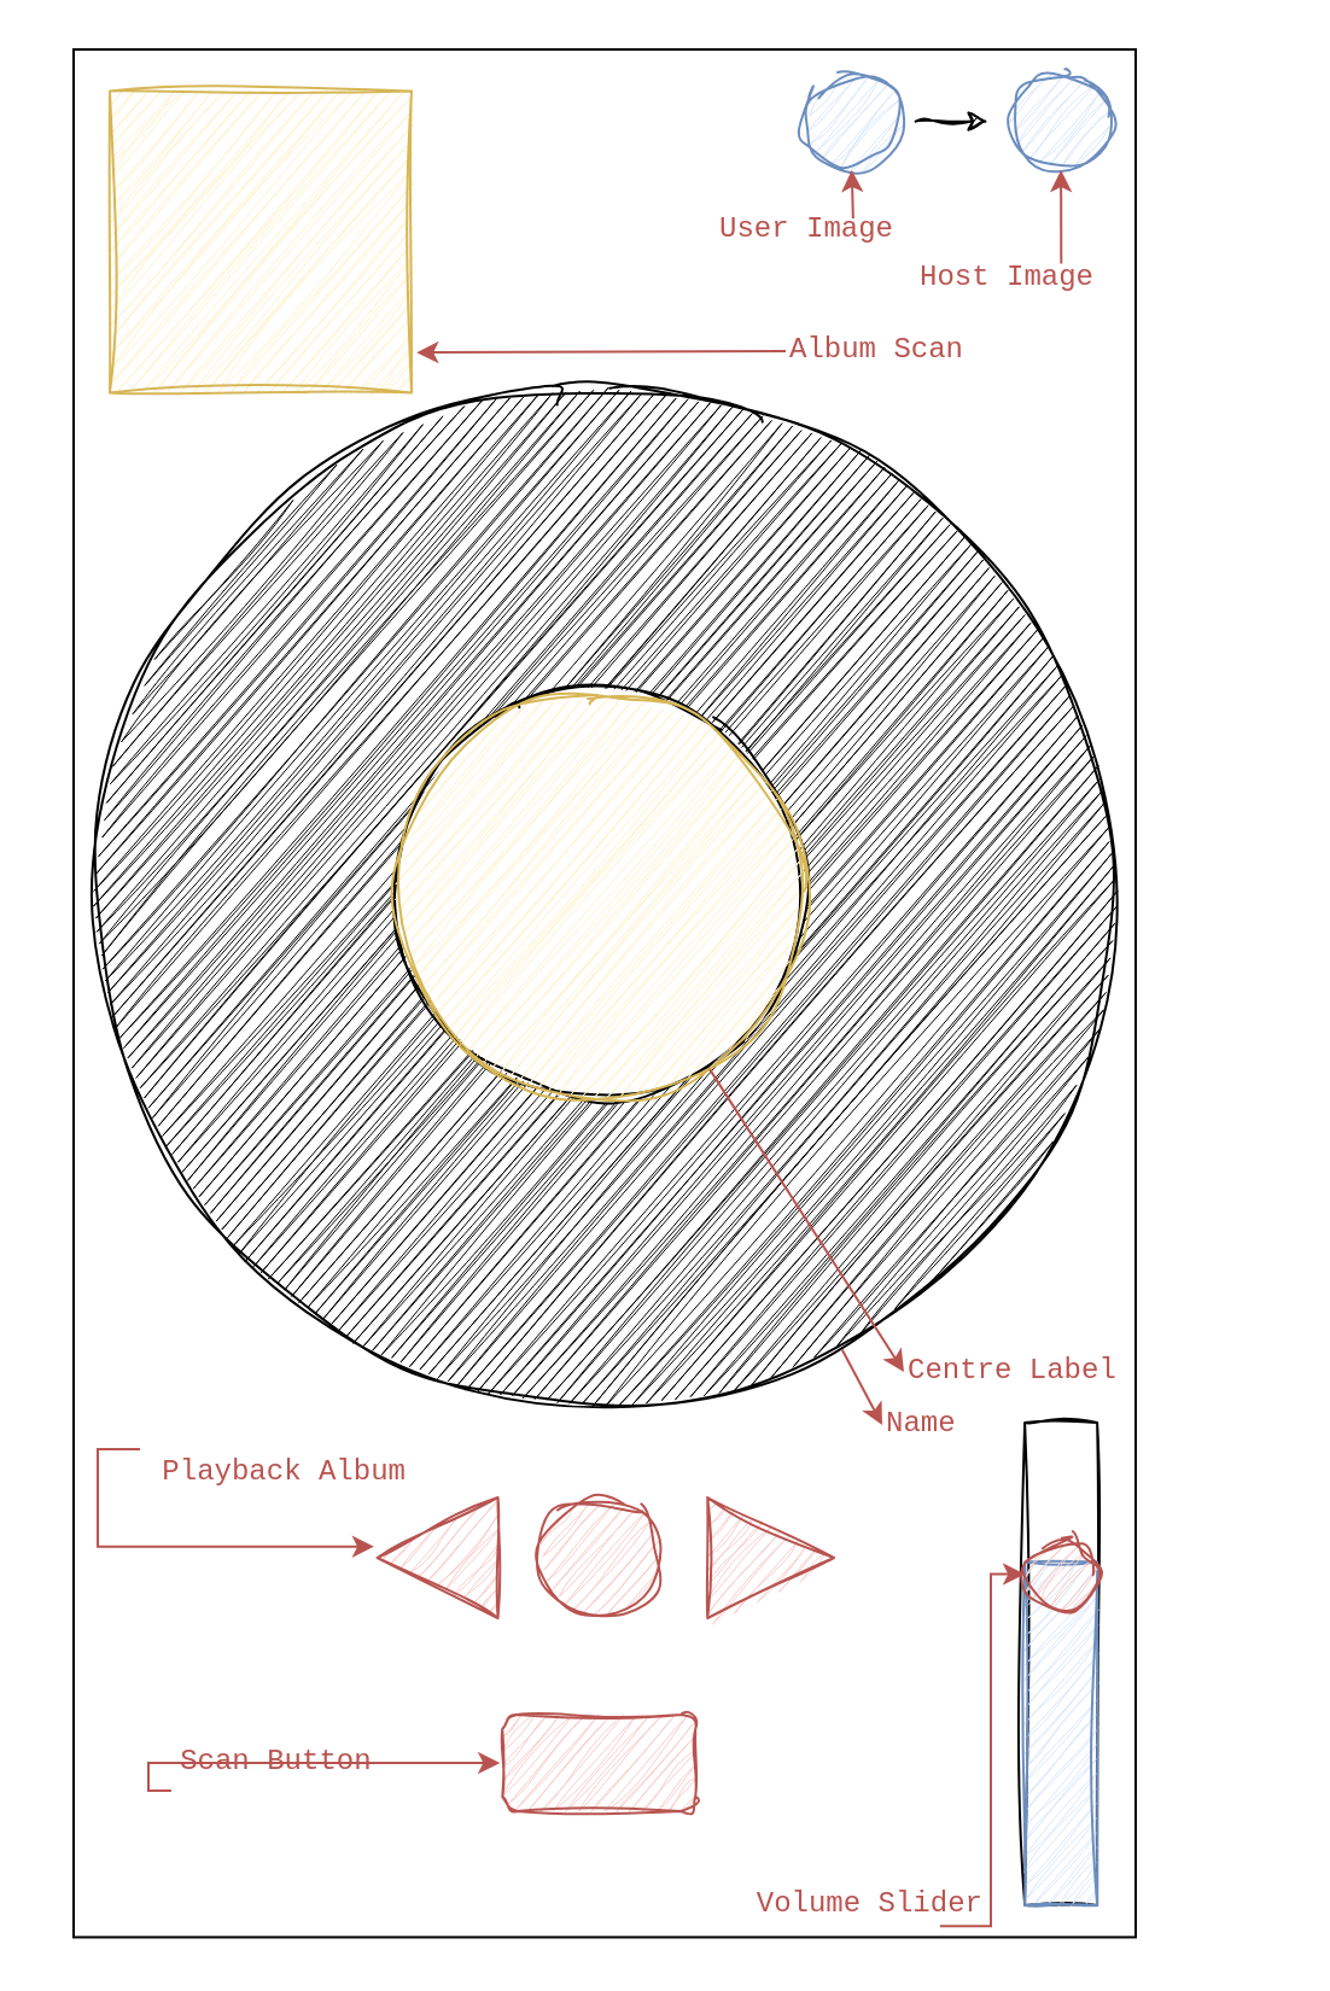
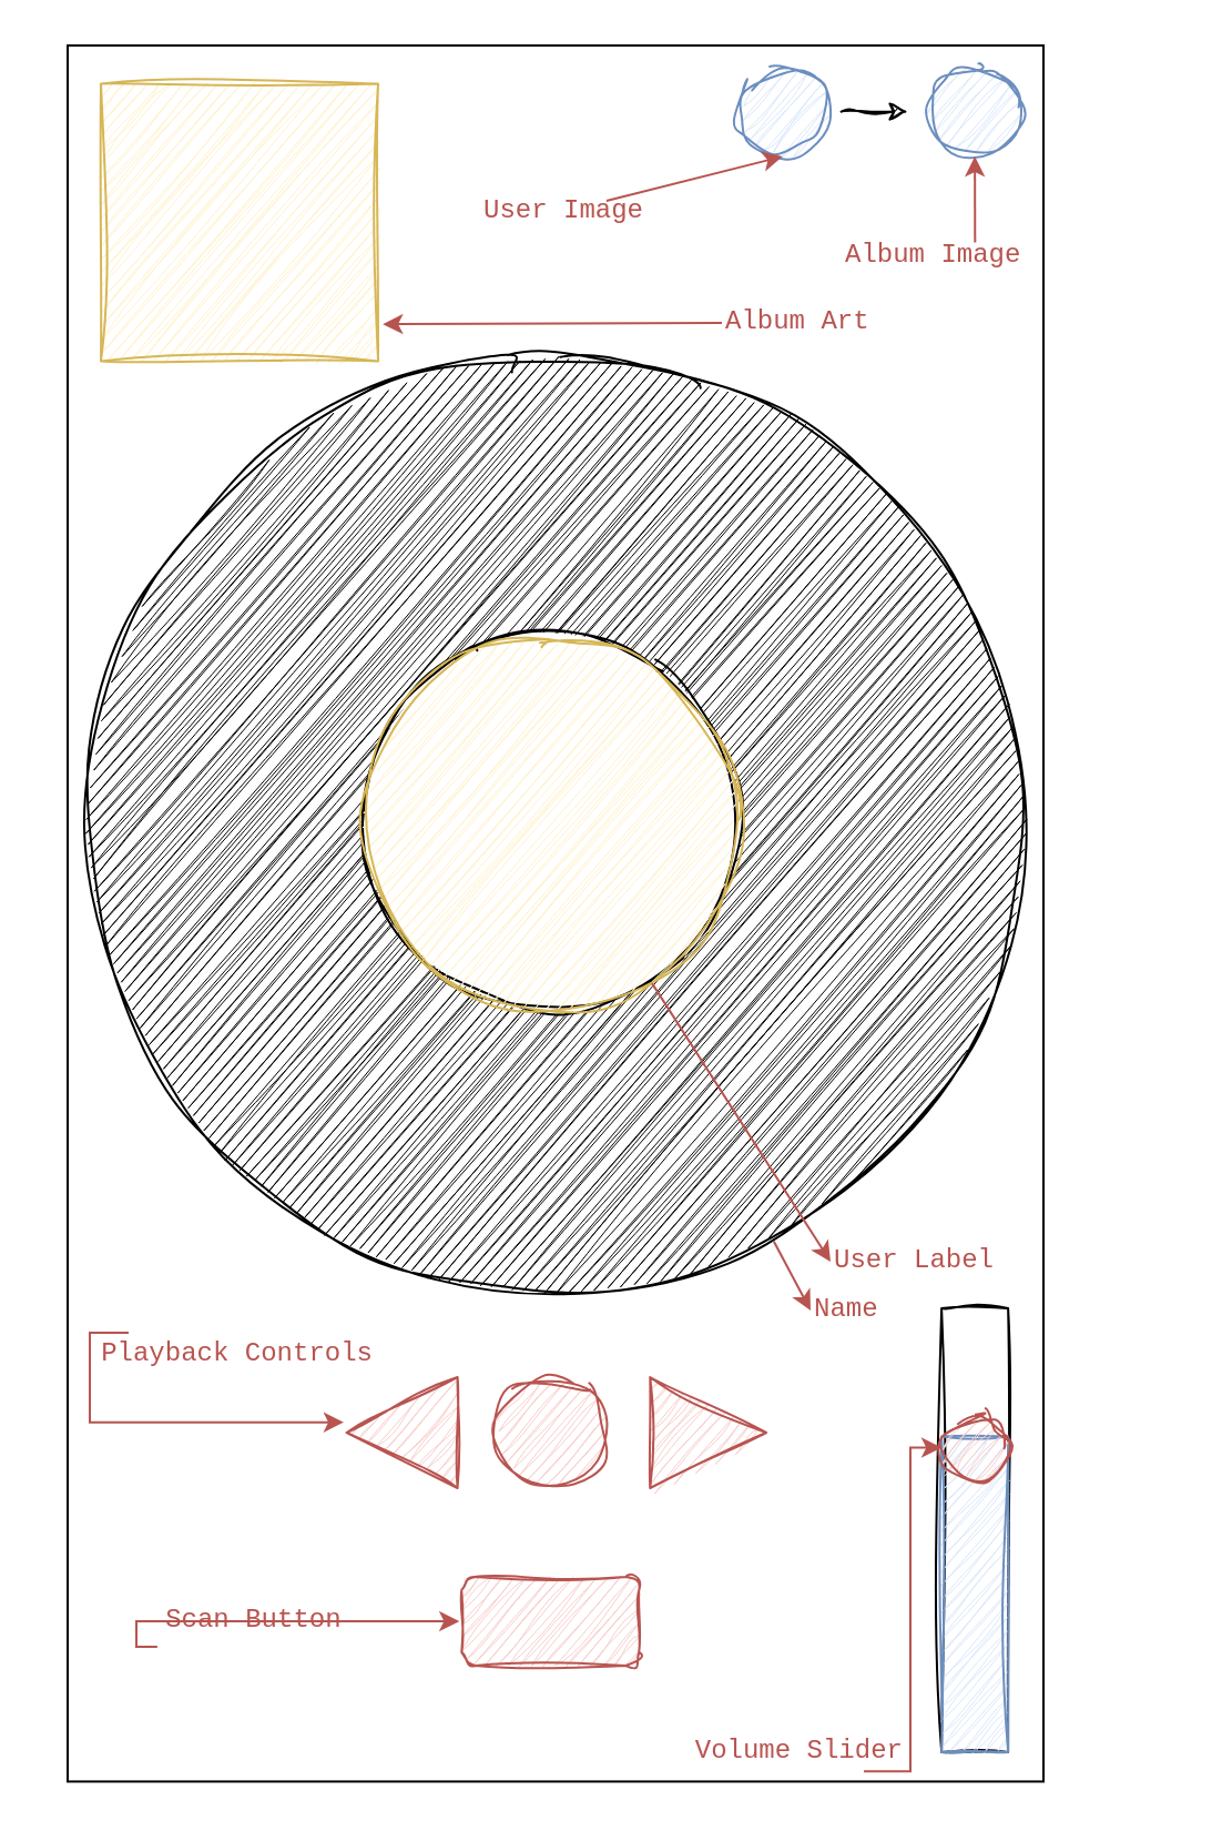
  <mxCell id="0" />
  <mxCell id="1" parent="0" />
  <mxCell id="2" value="" style="rounded=0;whiteSpace=wrap;html=1;aspect=fixed;" vertex="1" parent="1"><mxGeometry x="30" y="20" width="440" height="782.22" as="geometry" /></mxCell>
  <mxCell id="3" value="" style="ellipse;whiteSpace=wrap;html=1;aspect=fixed;sketch=1;curveFitting=1;jiggle=2;fillColor=#dae8fc;strokeColor=#6c8ebf;" vertex="1" parent="1"><mxGeometry x="419.06" y="30" width="40" height="40" as="geometry" /></mxCell>
  <mxCell id="4" value="" style="ellipse;whiteSpace=wrap;html=1;aspect=fixed;sketch=1;curveFitting=1;jiggle=2;fillColor=#060606;" vertex="1" parent="1"><mxGeometry x="39" y="160" width="422.81" height="422.81" as="geometry" /></mxCell>
  <mxCell id="5" value="" style="ellipse;whiteSpace=wrap;html=1;aspect=fixed;sketch=1;curveFitting=1;jiggle=2;" vertex="1" parent="1"><mxGeometry x="163.16" y="284.78" width="169.22" height="169.22" as="geometry" /></mxCell>
  <mxCell id="6" value="" style="ellipse;whiteSpace=wrap;html=1;aspect=fixed;sketch=1;curveFitting=1;jiggle=2;fillColor=#fff2cc;strokeColor=#d6b656;" vertex="1" parent="1"><mxGeometry x="163.16" y="286.79" width="169.22" height="169.22" as="geometry" /></mxCell>
  <mxCell id="7" value="" style="rounded=0;whiteSpace=wrap;html=1;sketch=1;curveFitting=1;jiggle=2;glass=0;shadow=0;" vertex="1" parent="1"><mxGeometry x="424.06" y="589" width="30" height="200" as="geometry" /></mxCell>
  <mxCell id="8" value="" style="rounded=0;whiteSpace=wrap;html=1;sketch=1;curveFitting=1;jiggle=2;glass=0;shadow=0;fillColor=#dae8fc;strokeColor=#6c8ebf;" vertex="1" parent="1"><mxGeometry x="424.06" y="646.81" width="30" height="142.18" as="geometry" /></mxCell>
  <mxCell id="9" value="" style="ellipse;whiteSpace=wrap;html=1;aspect=fixed;fillColor=#f8cecc;strokeColor=#b85450;sketch=1;curveFitting=1;jiggle=2;" vertex="1" parent="1"><mxGeometry x="424.06" y="636.81" width="30" height="30" as="geometry" /></mxCell>
  <mxCell id="10" value="" style="ellipse;whiteSpace=wrap;html=1;aspect=fixed;fillColor=#f8cecc;strokeColor=#b85450;sketch=1;curveFitting=1;jiggle=2;" vertex="1" parent="1"><mxGeometry x="222.63" y="620" width="50" height="50" as="geometry" /></mxCell>
  <mxCell id="11" value="" style="triangle;whiteSpace=wrap;html=1;fillColor=#f8cecc;strokeColor=#b85450;sketch=1;curveFitting=1;jiggle=2;" vertex="1" parent="1"><mxGeometry x="292.63" y="620" width="52.38" height="50" as="geometry" /></mxCell>
  <mxCell id="12" value="" style="triangle;whiteSpace=wrap;html=1;fillColor=#f8cecc;strokeColor=#b85450;sketch=1;curveFitting=1;jiggle=2;rotation=-180;" vertex="1" parent="1"><mxGeometry x="155.79" y="620" width="50" height="50" as="geometry" /></mxCell>
  <mxCell id="13" value="" style="whiteSpace=wrap;html=1;aspect=fixed;sketch=1;curveFitting=1;jiggle=2;fillColor=#fff2cc;strokeColor=#d6b656;" vertex="1" parent="1"><mxGeometry x="45" y="37.19" width="125" height="125" as="geometry" /></mxCell>
  <mxCell id="14" style="edgeStyle=orthogonalEdgeStyle;rounded=0;orthogonalLoop=1;jettySize=auto;html=1;entryX=0;entryY=0.5;entryDx=0;entryDy=0;fillColor=#f8cecc;strokeColor=#b85450;" edge="1" parent="1" target="9"><mxGeometry relative="1" as="geometry"><mxPoint x="389.001" y="797.61" as="sourcePoint" /><Array as="points"><mxPoint x="410" y="798" /><mxPoint x="410" y="652" /></Array></mxGeometry></mxCell>
  <mxCell id="15" value="&lt;div align=&quot;right&quot;&gt;Volume Slider&lt;/div&gt;" style="text;html=1;align=right;verticalAlign=middle;whiteSpace=wrap;rounded=0;fontColor=#B85450;fontFamily=Courier New;" vertex="1" parent="1"><mxGeometry x="258.82" y="779" width="150" height="20" as="geometry" /></mxCell>
- <mxCell id="16" value="Playback Album" style="text;html=1;align=right;verticalAlign=middle;whiteSpace=wrap;rounded=0;fontColor=#B85450;fontFamily=Courier New;" vertex="1" parent="1"><mxGeometry x="20" y="600" width="150" height="20" as="geometry" /></mxCell>
+ <mxCell id="16" value="Playback Controls" style="text;html=1;align=right;verticalAlign=middle;whiteSpace=wrap;rounded=0;fontColor=#B85450;fontFamily=Courier New;" vertex="1" parent="1"><mxGeometry x="20" y="600" width="150" height="20" as="geometry" /></mxCell>
  <mxCell id="17" style="edgeStyle=orthogonalEdgeStyle;rounded=0;orthogonalLoop=1;jettySize=auto;html=1;exitX=0.25;exitY=0;exitDx=0;exitDy=0;entryX=1.026;entryY=0.593;entryDx=0;entryDy=0;entryPerimeter=0;fillColor=#f8cecc;strokeColor=#b85450;" edge="1" parent="1" source="16" target="12"><mxGeometry relative="1" as="geometry"><mxPoint x="852.58" y="385.08" as="targetPoint" /><Array as="points"><mxPoint x="40" y="600" /><mxPoint x="40" y="640" /></Array></mxGeometry></mxCell>
- <mxCell id="18" value="Centre Label" style="text;html=1;align=left;verticalAlign=middle;whiteSpace=wrap;rounded=0;fontColor=#B85450;fontFamily=Courier New;" vertex="1" parent="1"><mxGeometry x="374" y="558" width="150" height="20" as="geometry" /></mxCell>
+ <mxCell id="18" value="User Label" style="text;html=1;align=left;verticalAlign=middle;whiteSpace=wrap;rounded=0;fontColor=#B85450;fontFamily=Courier New;" vertex="1" parent="1"><mxGeometry x="374" y="558" width="150" height="20" as="geometry" /></mxCell>
  <mxCell id="19" value="" style="endArrow=classic;html=1;rounded=0;entryX=0;entryY=0.5;entryDx=0;entryDy=0;fillColor=#f8cecc;strokeColor=#b85450;" edge="1" parent="1" source="6" target="18"><mxGeometry width="50" height="50" relative="1" as="geometry"><mxPoint x="395" y="649.22" as="sourcePoint" /><mxPoint x="445" y="599.22" as="targetPoint" /></mxGeometry></mxCell>
  <mxCell id="20" value="Name" style="text;html=1;align=left;verticalAlign=middle;whiteSpace=wrap;rounded=0;fontColor=#B85450;fontFamily=Courier New;" vertex="1" parent="1"><mxGeometry x="365" y="580" width="150" height="20" as="geometry" /></mxCell>
  <mxCell id="21" value="" style="endArrow=classic;html=1;rounded=0;entryX=0;entryY=0.5;entryDx=0;entryDy=0;fillColor=#f8cecc;strokeColor=#b85450;" edge="1" parent="1" source="4" target="20"><mxGeometry width="50" height="50" relative="1" as="geometry"><mxPoint x="355" y="659.22" as="sourcePoint" /><mxPoint x="405" y="609.22" as="targetPoint" /></mxGeometry></mxCell>
- <mxCell id="22" value="Album Scan" style="text;html=1;align=left;verticalAlign=middle;whiteSpace=wrap;rounded=0;fontColor=#B85450;fontFamily=Courier New;" vertex="1" parent="1"><mxGeometry x="325" y="135" width="150" height="20" as="geometry" /></mxCell>
+ <mxCell id="22" value="Album Art" style="text;html=1;align=left;verticalAlign=middle;whiteSpace=wrap;rounded=0;fontColor=#B85450;fontFamily=Courier New;" vertex="1" parent="1"><mxGeometry x="325" y="135" width="150" height="20" as="geometry" /></mxCell>
  <mxCell id="23" value="" style="endArrow=none;html=1;rounded=0;exitX=1.017;exitY=0.867;exitDx=0;exitDy=0;exitPerimeter=0;entryX=0;entryY=0.5;entryDx=0;entryDy=0;fillColor=#f8cecc;strokeColor=#b85450;startFill=1;startArrow=classic;" edge="1" parent="1" source="13" target="22"><mxGeometry width="50" height="50" relative="1" as="geometry"><mxPoint x="220" y="150" as="sourcePoint" /><mxPoint x="270" y="100" as="targetPoint" /></mxGeometry></mxCell>
  <mxCell id="24" value="" style="rounded=1;whiteSpace=wrap;html=1;fillColor=#f8cecc;strokeColor=#b85450;sketch=1;curveFitting=1;jiggle=2;" vertex="1" parent="1"><mxGeometry x="207.63" y="710" width="80" height="40" as="geometry" /></mxCell>
  <mxCell id="25" value="Scan Button&amp;nbsp; &amp;nbsp; &amp;nbsp;&amp;nbsp;" style="text;html=1;align=right;verticalAlign=middle;whiteSpace=wrap;rounded=0;fontColor=#B85450;fontFamily=Courier New;" vertex="1" parent="1"><mxGeometry x="49" y="720" width="150" height="20" as="geometry" /></mxCell>
  <mxCell id="26" style="edgeStyle=orthogonalEdgeStyle;rounded=0;orthogonalLoop=1;jettySize=auto;html=1;exitX=0.143;exitY=1.074;exitDx=0;exitDy=0;entryX=1.026;entryY=0.593;entryDx=0;entryDy=0;entryPerimeter=0;fillColor=#f8cecc;strokeColor=#b85450;exitPerimeter=0;" edge="1" parent="1" source="25"><mxGeometry relative="1" as="geometry"><mxPoint x="206.63" y="730" as="targetPoint" /><Array as="points"><mxPoint x="61" y="730" /></Array></mxGeometry></mxCell>
  <mxCell id="27" value="" style="ellipse;whiteSpace=wrap;html=1;aspect=fixed;sketch=1;curveFitting=1;jiggle=2;fillColor=#dae8fc;strokeColor=#6c8ebf;" vertex="1" parent="1"><mxGeometry x="332.38" y="30" width="40" height="40" as="geometry" /></mxCell>
  <mxCell id="28" value="" style="endArrow=classic;html=1;rounded=0;sketch=1;curveFitting=1;jiggle=2;" edge="1" parent="1"><mxGeometry width="50" height="50" relative="1" as="geometry"><mxPoint x="378.82" y="49.8" as="sourcePoint" /><mxPoint x="408.82" y="49.8" as="targetPoint" /></mxGeometry></mxCell>
- <mxCell id="29" value="User Image" style="text;html=1;align=left;verticalAlign=middle;whiteSpace=wrap;rounded=0;fontColor=#B85450;fontFamily=Courier New;" vertex="1" parent="1"><mxGeometry x="295.63" y="85" width="150" height="20" as="geometry" /></mxCell>
- <mxCell id="30" value="Host Image" style="text;html=1;align=left;verticalAlign=middle;whiteSpace=wrap;rounded=0;fontColor=#B85450;fontFamily=Courier New;" vertex="1" parent="1"><mxGeometry x="379" y="105" width="150" height="20" as="geometry" /></mxCell>
+ <mxCell id="29" value="User Image" style="text;html=1;align=left;verticalAlign=middle;whiteSpace=wrap;rounded=0;fontColor=#B85450;fontFamily=Courier New;" vertex="1" parent="1"><mxGeometry x="215.63" y="85" width="150" height="20" as="geometry" /></mxCell>
+ <mxCell id="30" value="Album Image" style="text;html=1;align=left;verticalAlign=middle;whiteSpace=wrap;rounded=0;fontColor=#B85450;fontFamily=Courier New;" vertex="1" parent="1"><mxGeometry x="379" y="105" width="150" height="20" as="geometry" /></mxCell>
  <mxCell id="31" value="" style="endArrow=classic;html=1;rounded=0;exitX=0.382;exitY=0.25;exitDx=0;exitDy=0;entryX=0.5;entryY=1;entryDx=0;entryDy=0;exitPerimeter=0;fillColor=#f8cecc;strokeColor=#b85450;" edge="1" parent="1" source="29" target="27"><mxGeometry width="50" height="50" relative="1" as="geometry"><mxPoint x="410" y="100" as="sourcePoint" /><mxPoint x="460" y="50" as="targetPoint" /></mxGeometry></mxCell>
  <mxCell id="32" value="" style="endArrow=classic;html=1;rounded=0;entryX=0.5;entryY=1;entryDx=0;entryDy=0;exitX=0.401;exitY=0.186;exitDx=0;exitDy=0;exitPerimeter=0;fillColor=#f8cecc;strokeColor=#b85450;" edge="1" parent="1" source="30" target="3"><mxGeometry width="50" height="50" relative="1" as="geometry"><mxPoint x="500" y="100" as="sourcePoint" /><mxPoint x="550" y="50" as="targetPoint" /></mxGeometry></mxCell>
